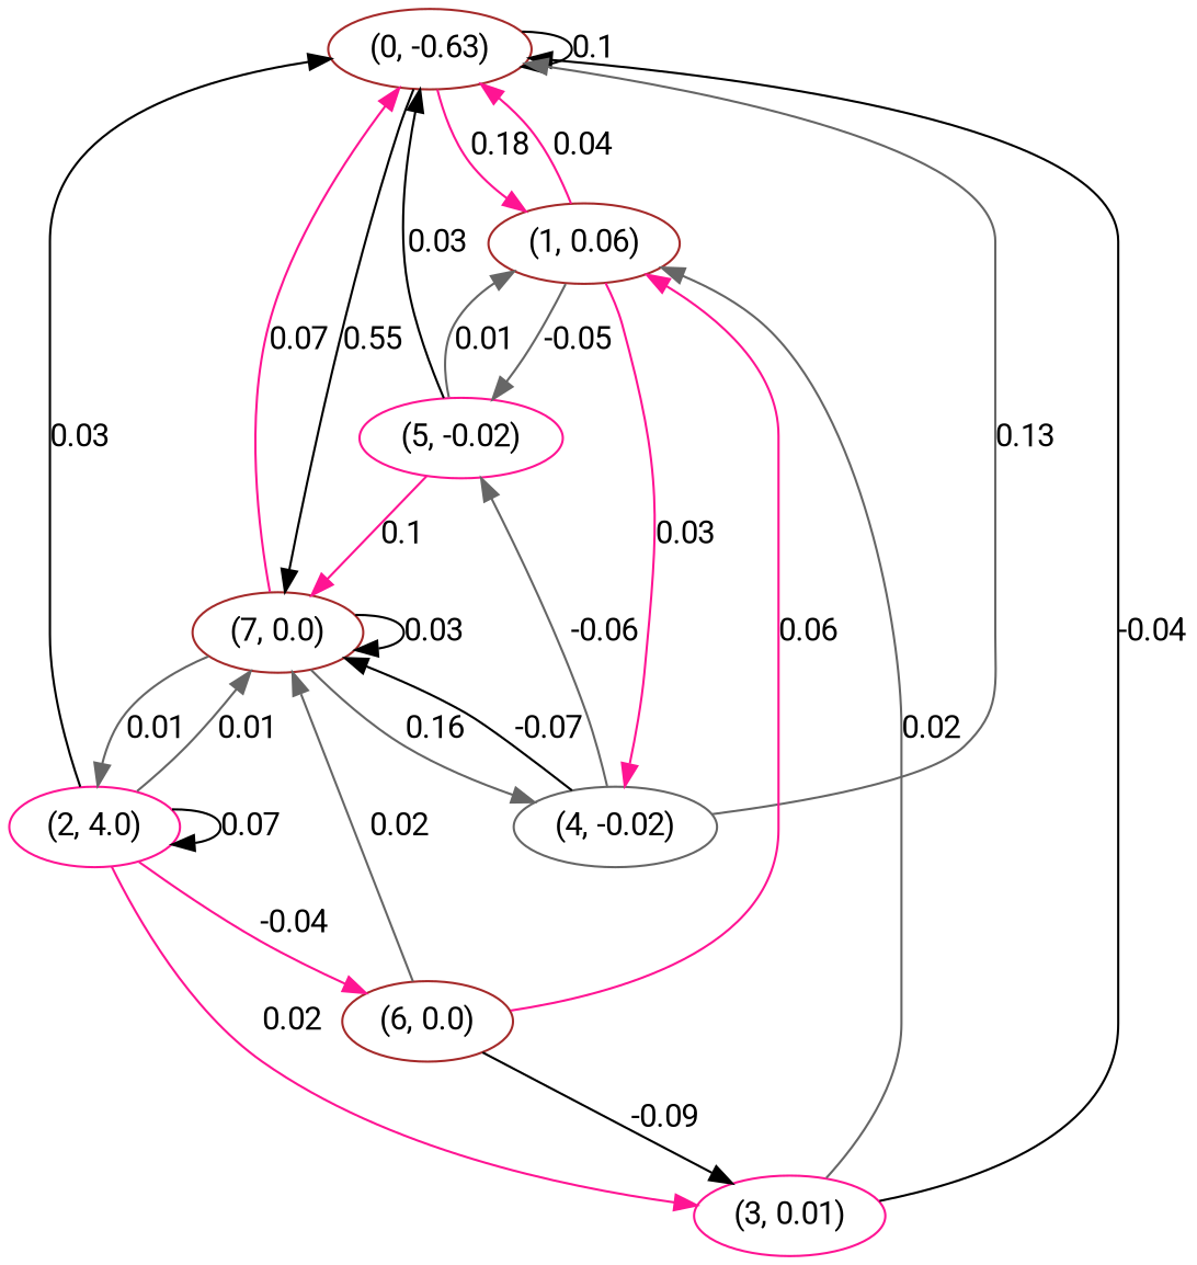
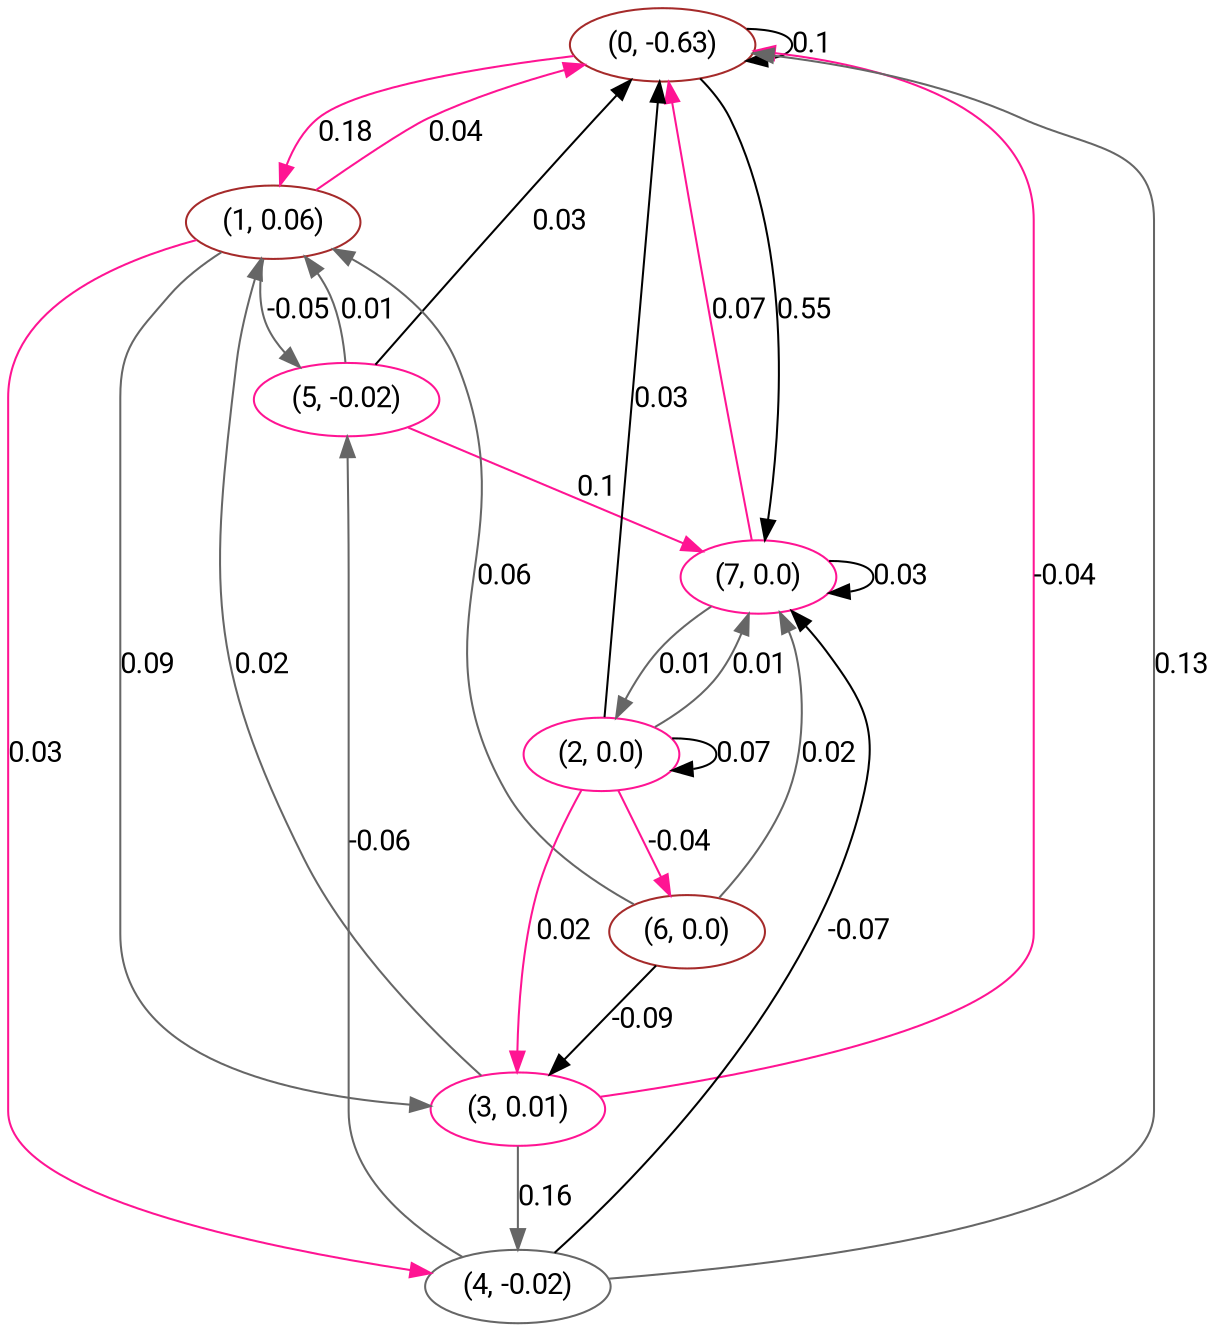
  digraph {
    fontname=Roboto
    node [color=brown fontname=Roboto]
    edge [color=gray40 fontname=Roboto]
    n1 [label="(0, -0.63)"]
    n2 [label="(1, 0.06)"]
-   n3 [label="(7, 0.0)"]
+   n3 [color=deeppink label="(7, 0.0)"]
    n4 [color=deeppink label="(3, 0.01)"]
    n5 [color=gray40 label="(4, -0.02)"]
    n6 [color=deeppink label="(5, -0.02)"]
    n7 [label="(6, 0.0)"]
-   n8 [color=deeppink label="(2, 4.0)"]
+   n8 [color=deeppink label="(2, 0.0)"]
    n1 -> n1 [color=black label=0.1]
    n1 -> n2 [color=deeppink label=0.18]
    n1 -> n3 [color=black label=0.55]
    n2 -> n1 [color=deeppink label=0.04]
+   n2 -> n4 [label=0.09]
    n2 -> n5 [color=deeppink label=0.03]
    n2 -> n6 [label=-0.05]
    n3 -> n1 [color=deeppink label=0.07]
    n3 -> n3 [color=black label=0.03]
-   n3 -> n5 [label=0.16]
+   n4 -> n5 [label=0.16]
    n3 -> n8 [label=0.01]
-   n4 -> n1 [color=black label=-0.04]
+   n4 -> n1 [color=deeppink label=-0.04]
    n4 -> n2 [label=0.02]
    n5 -> n1 [label=0.13]
    n5 -> n3 [color=black label=-0.07]
    n5 -> n6 [label=-0.06]
    n6 -> n1 [color=black label=0.03]
    n6 -> n2 [label=0.01]
    n6 -> n3 [color=deeppink label=0.1]
-   n7 -> n2 [color=deeppink label=0.06]
+   n7 -> n2 [label=0.06]
    n7 -> n3 [label=0.02]
    n7 -> n4 [color=black label=-0.09]
    n8 -> n1 [color=black label=0.03]
    n8 -> n3 [label=0.01]
    n8 -> n4 [color=deeppink label=0.02]
    n8 -> n7 [color=deeppink label=-0.04]
    n8 -> n8 [color=black label=0.07]
  }
